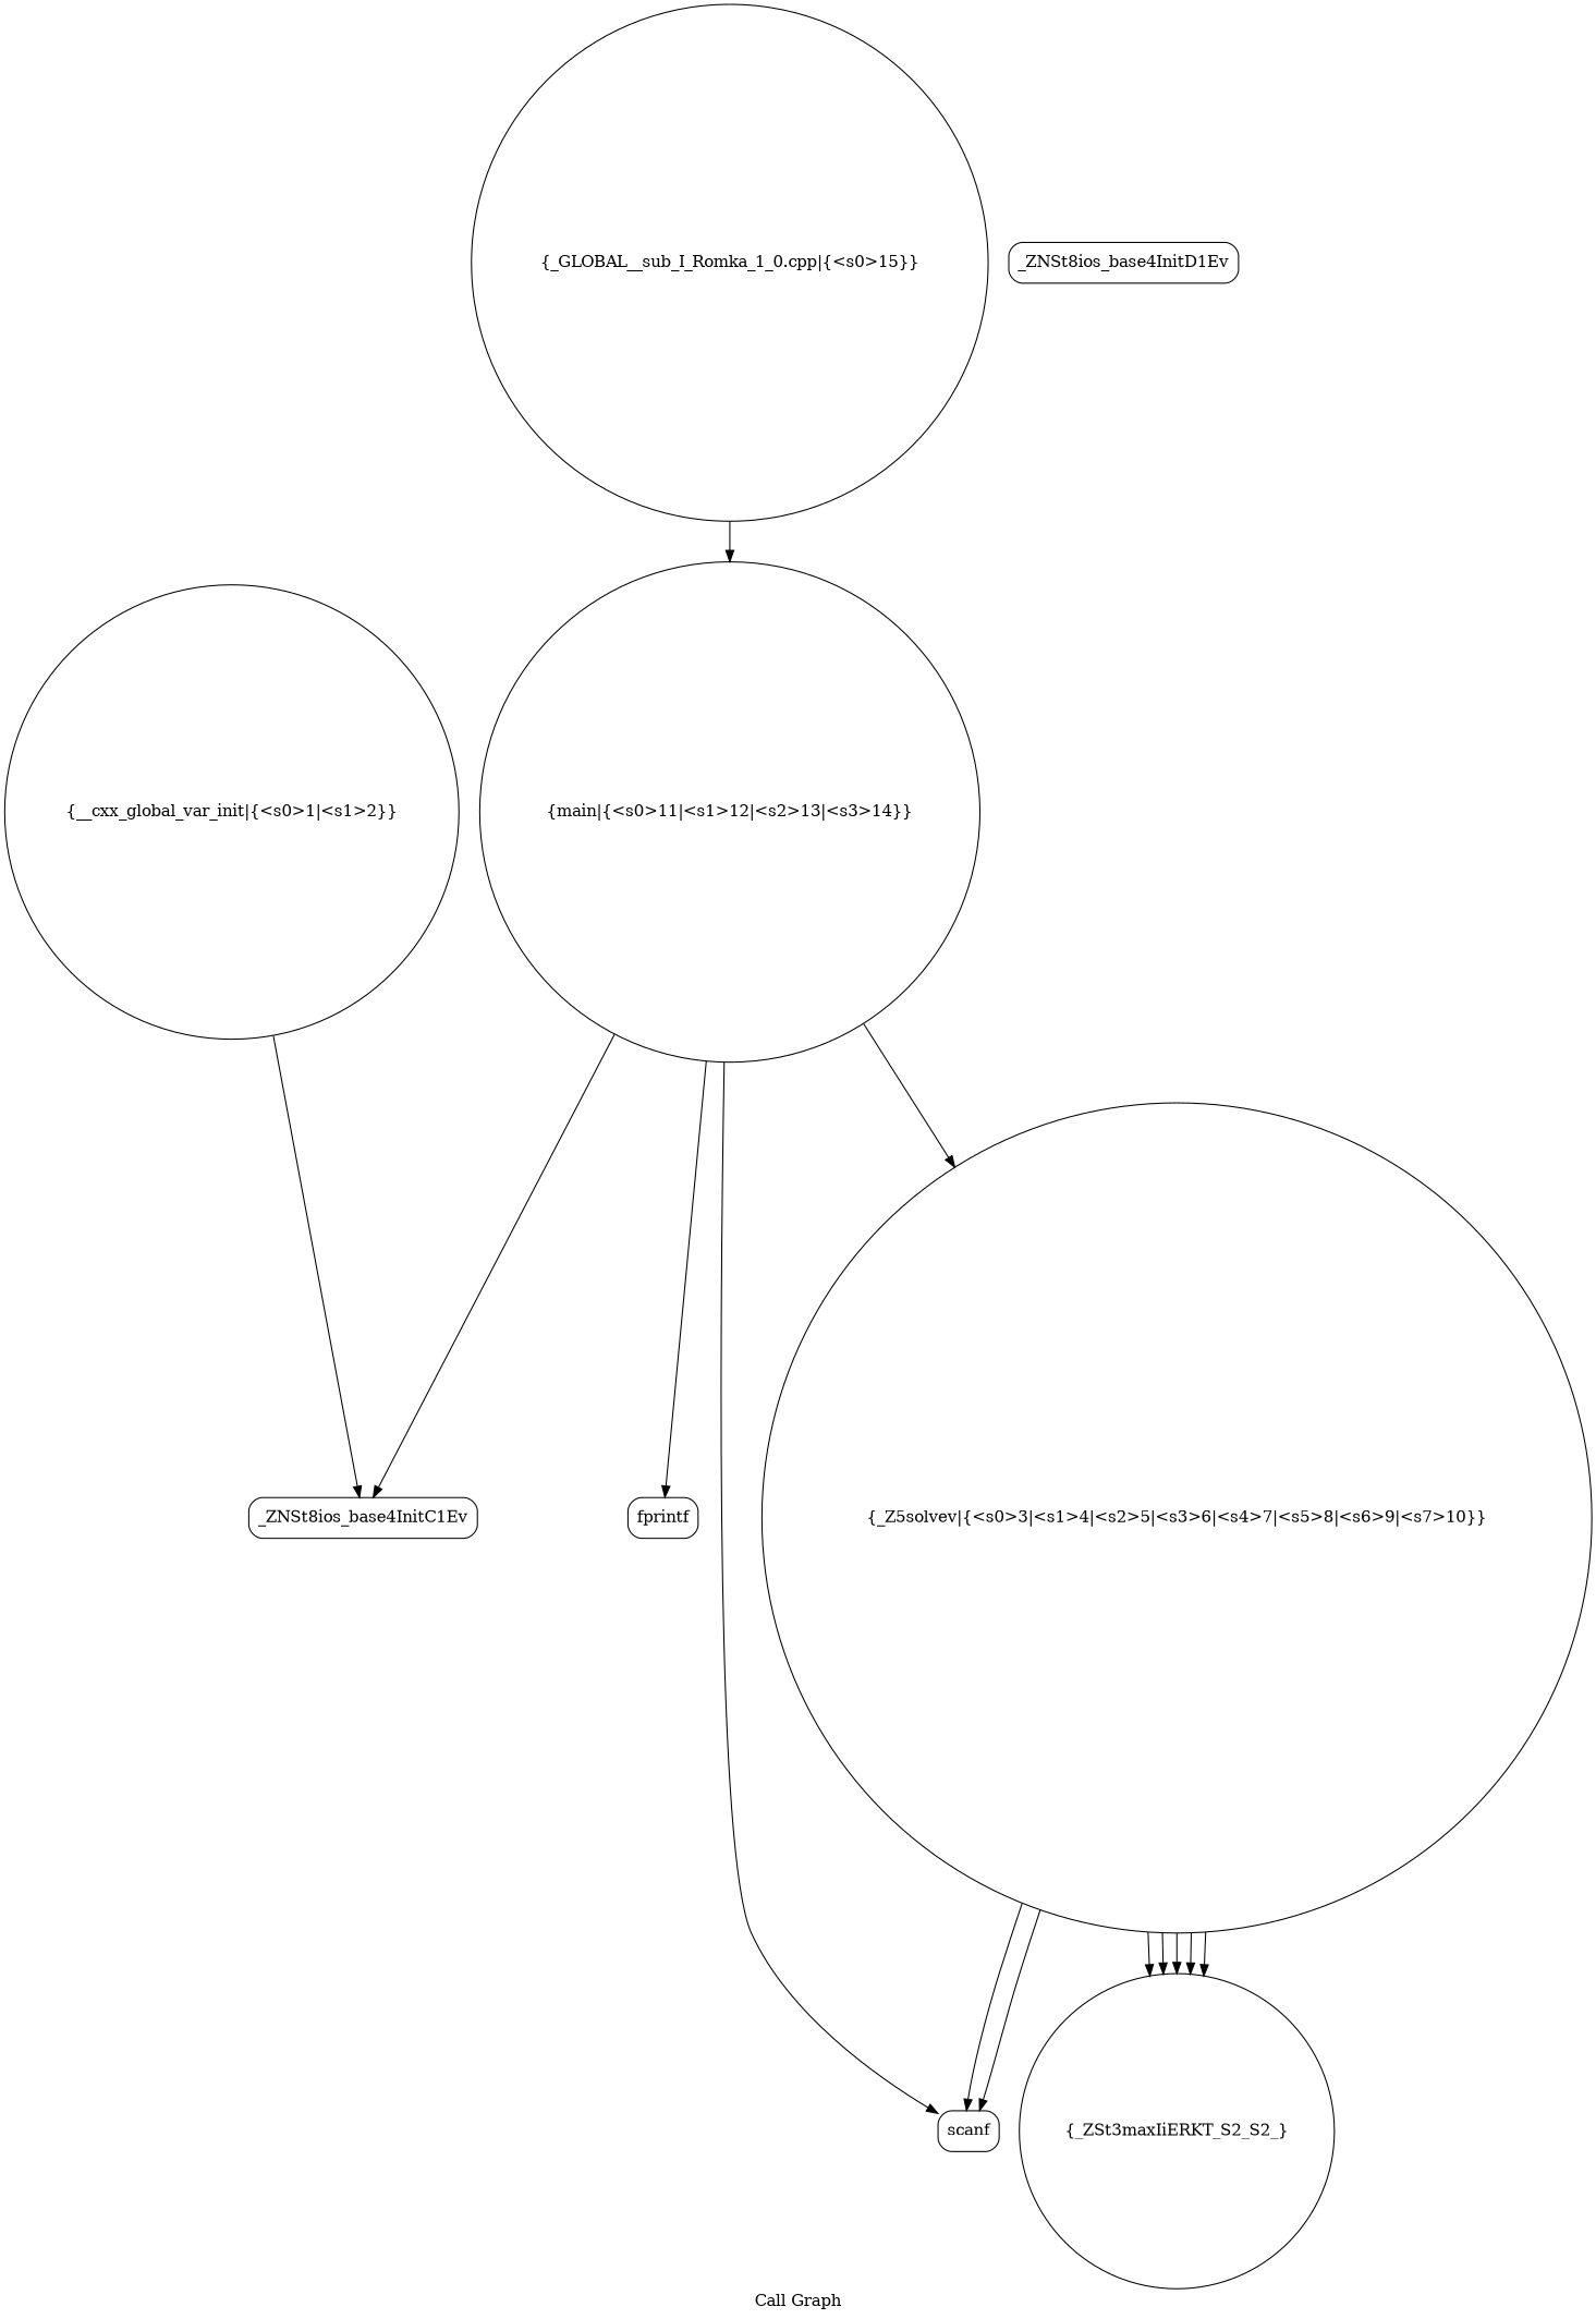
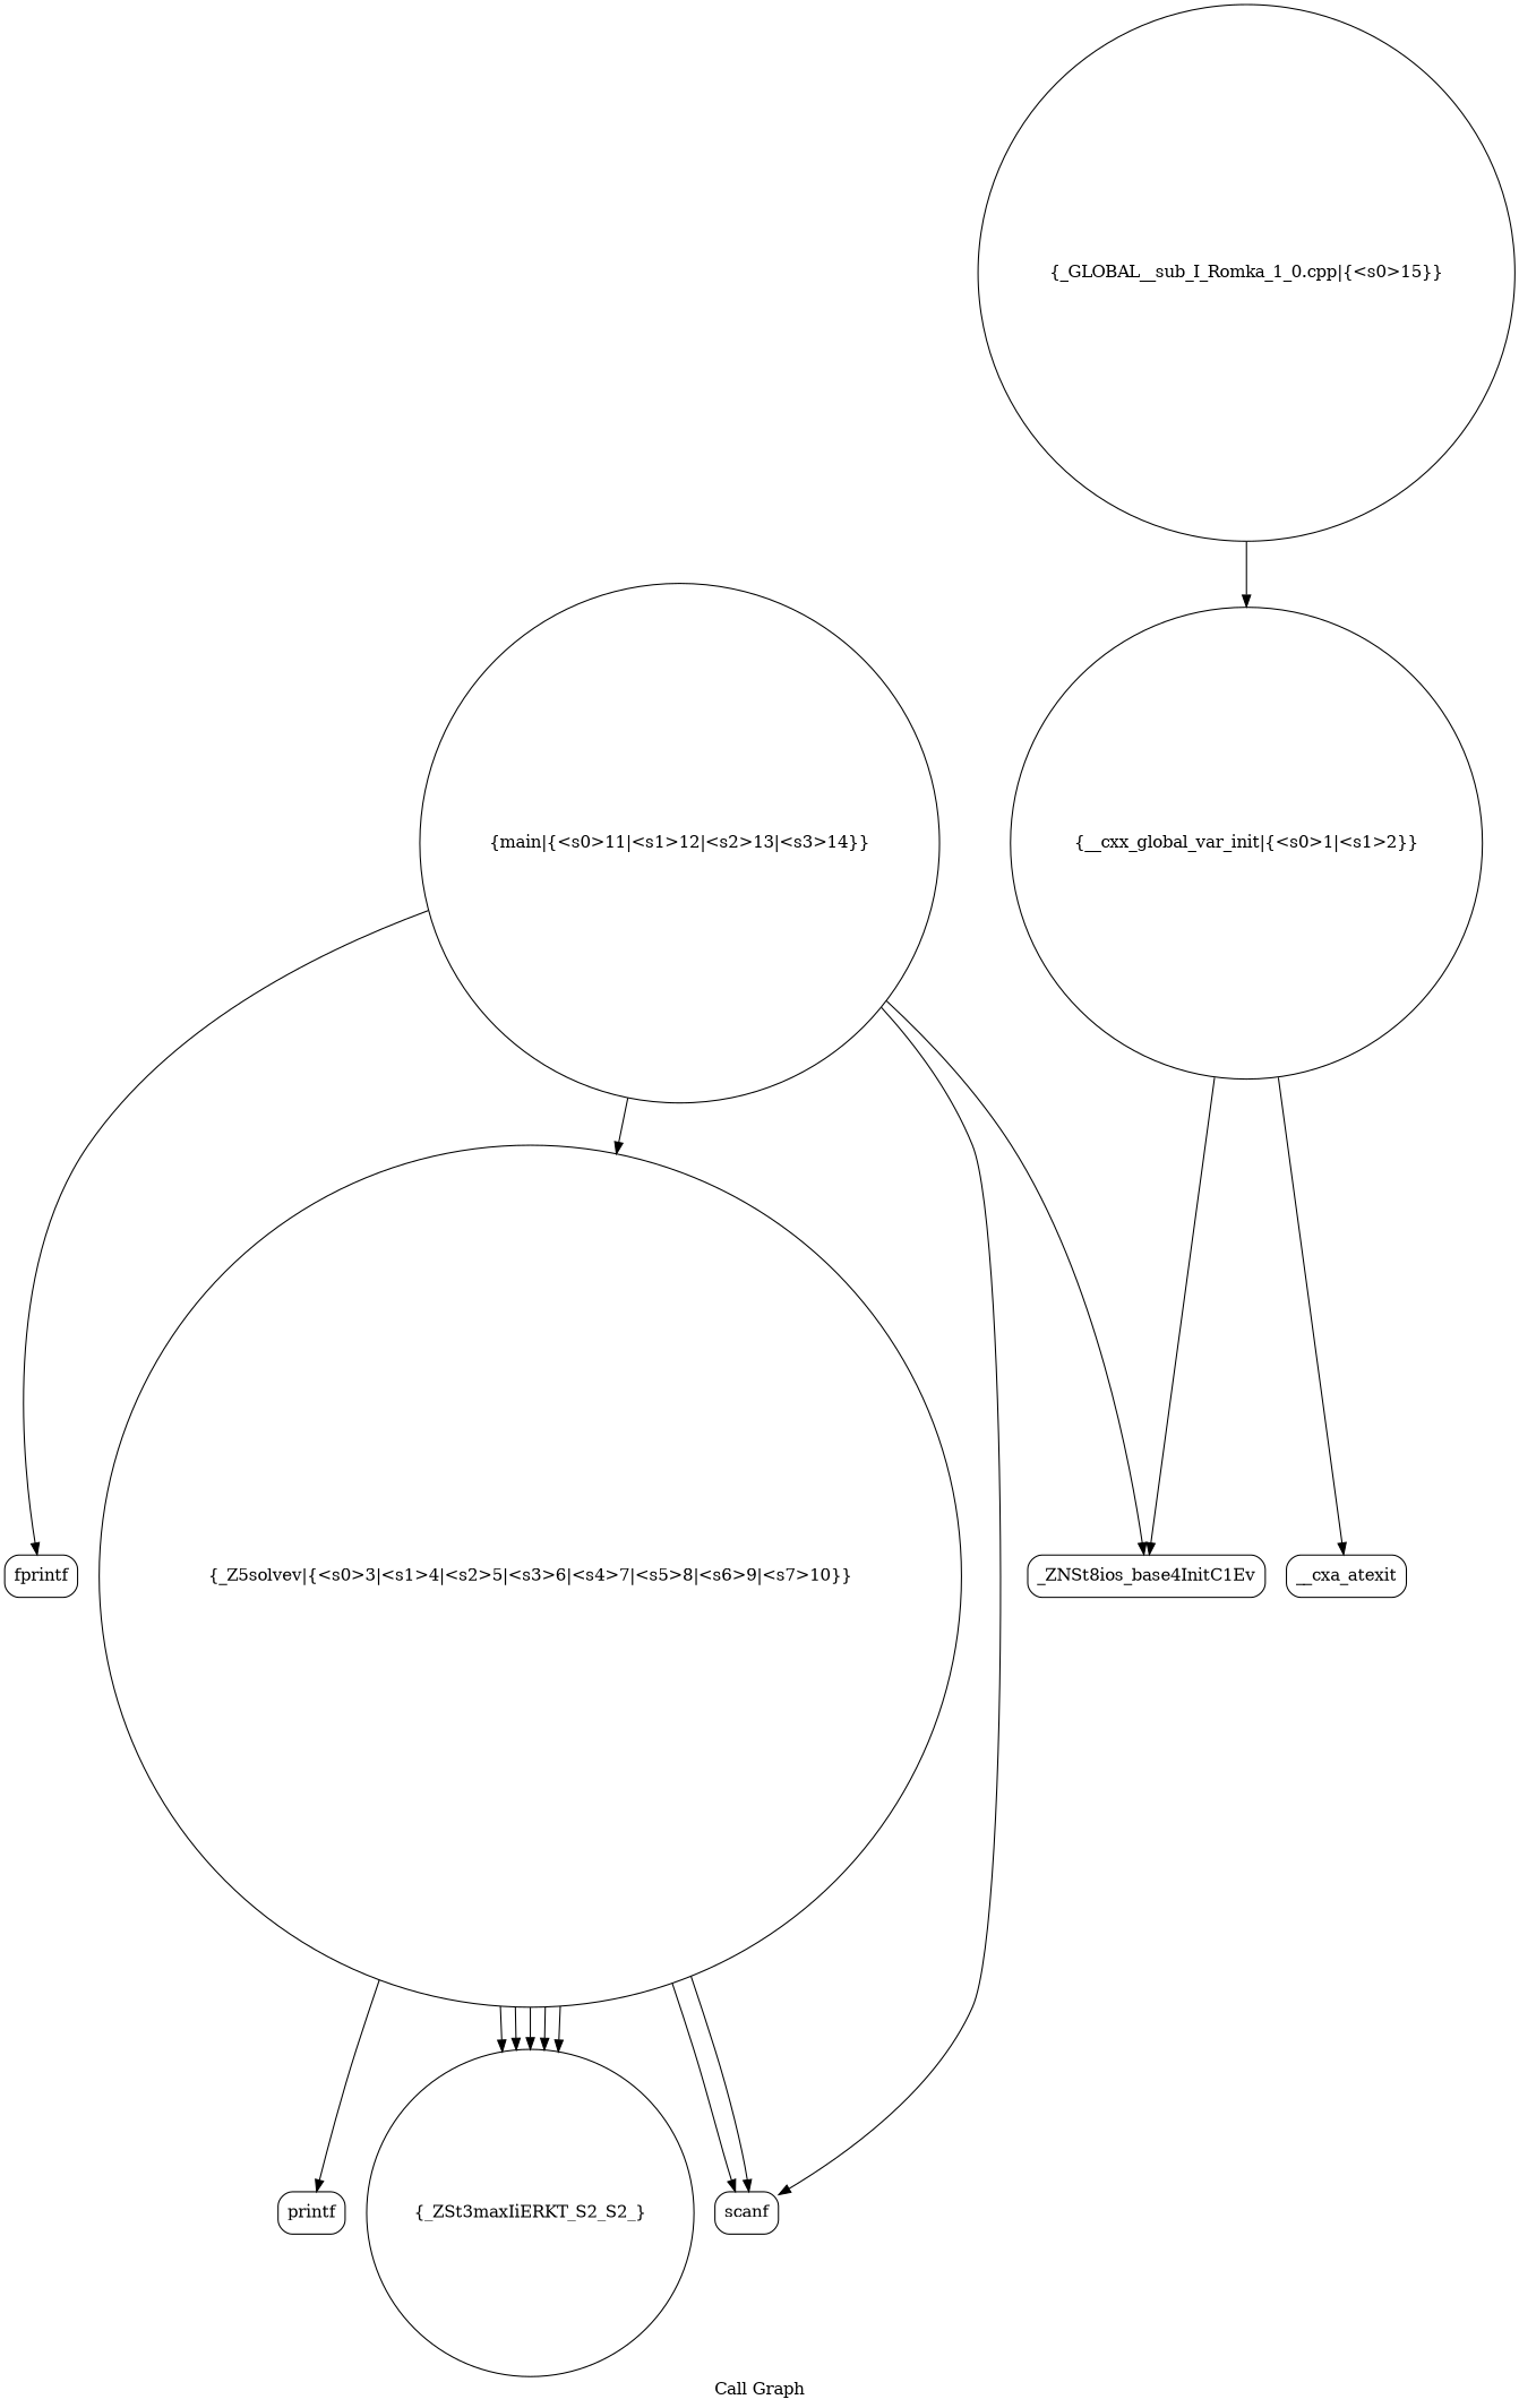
  digraph {
    label="Call Graph"
    node [shape=Mrecord]
    edge [color=black tailport=s0]
    n1 [label="{__cxx_global_var_init|{<s0>1|<s1>2}}" shape=circle]
    n2 [label="{_ZNSt8ios_base4InitC1Ev}"]
-   n5 [label="{_ZNSt8ios_base4InitD1Ev}"]
+   n3 [label="{__cxa_atexit}"]
+   n4 [label="{printf}"]
    n6 [label="{fprintf}"]
    n7 [label="{_Z5solvev|{<s0>3|<s1>4|<s2>5|<s3>6|<s4>7|<s5>8|<s6>9|<s7>10}}" shape=circle]
    n8 [label="{scanf}"]
    n9 [label="{_ZSt3maxIiERKT_S2_S2_}" shape=circle]
    n10 [label="{main|{<s0>11|<s1>12|<s2>13|<s3>14}}" shape=circle]
    n11 [label="{_GLOBAL__sub_I_Romka_1_0.cpp|{<s0>15}}" shape=circle]
    n1 -> n2
+   n1 -> n3 [tailport=s1]
+   n7 -> n4 [tailport=s7]
    n7 -> n8
    n7 -> n8 [tailport=s1]
    n7 -> n9 [tailport=s2]
    n7 -> n9 [tailport=s3]
    n7 -> n9 [tailport=s4]
    n7 -> n9 [tailport=s5]
    n7 -> n9 [tailport=s6]
    n10 -> n2 [tailport=s1]
    n10 -> n6 [tailport=s3]
    n10 -> n7 [tailport=s2]
    n10 -> n8
-   n11 -> n10
+   n11 -> n1
  }
